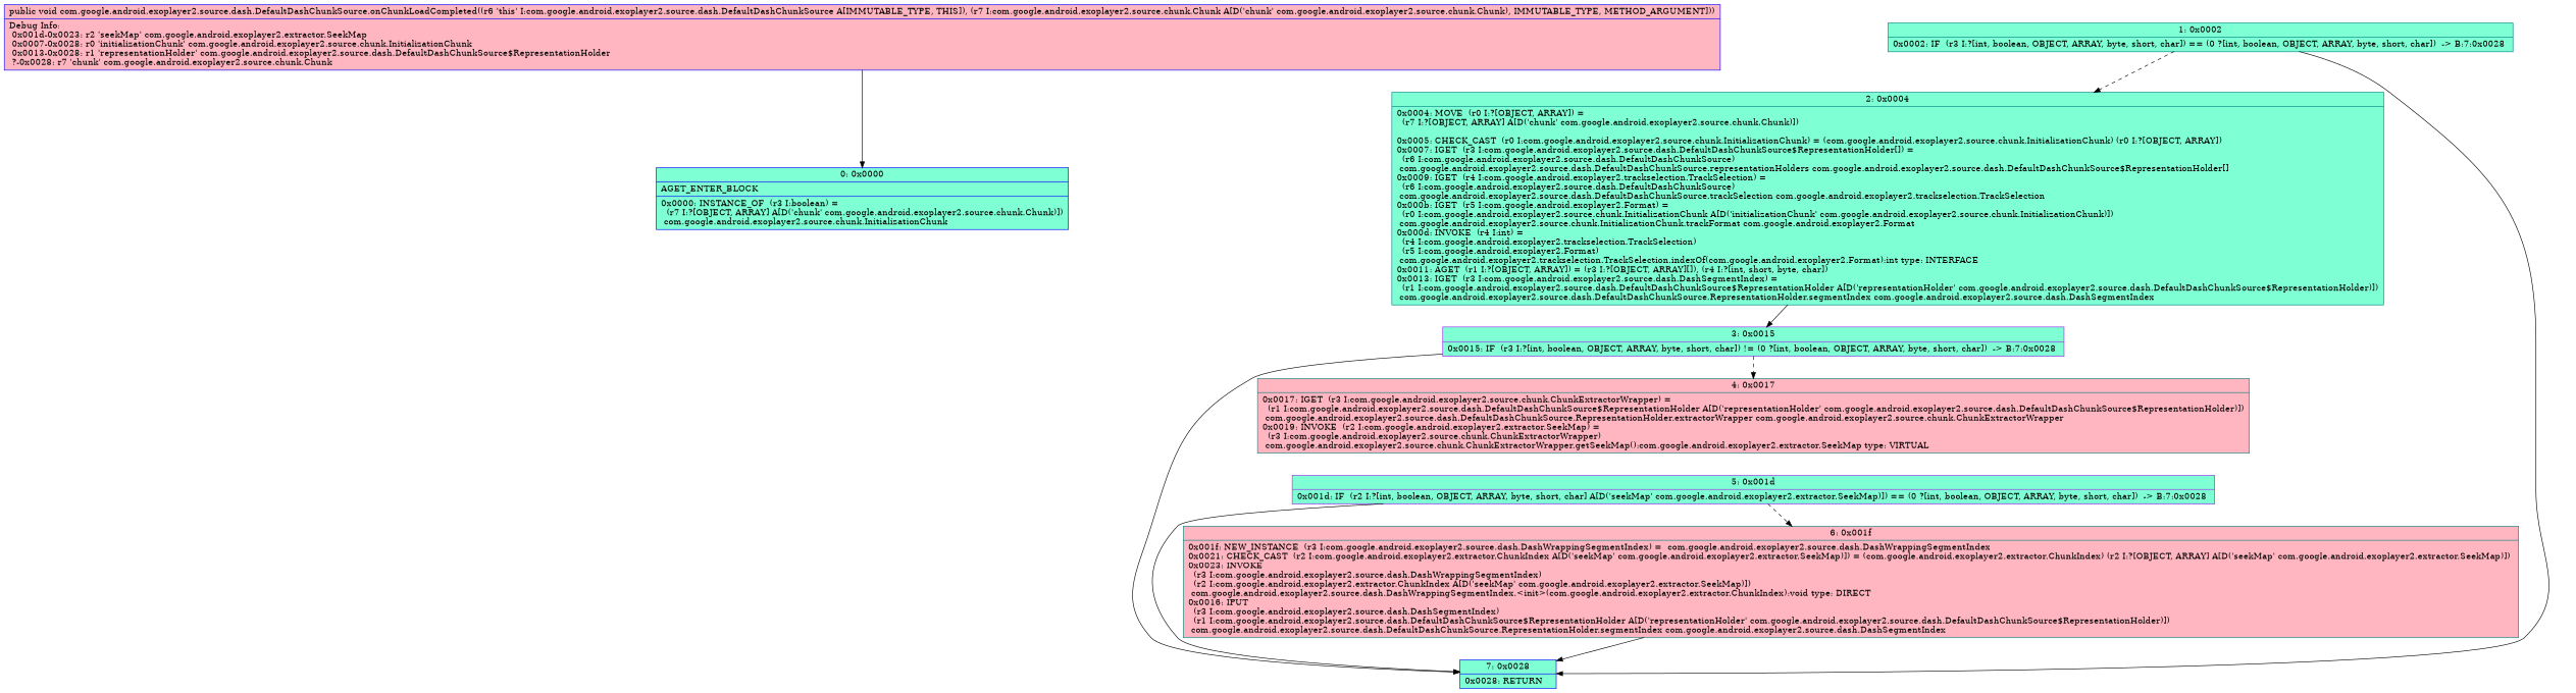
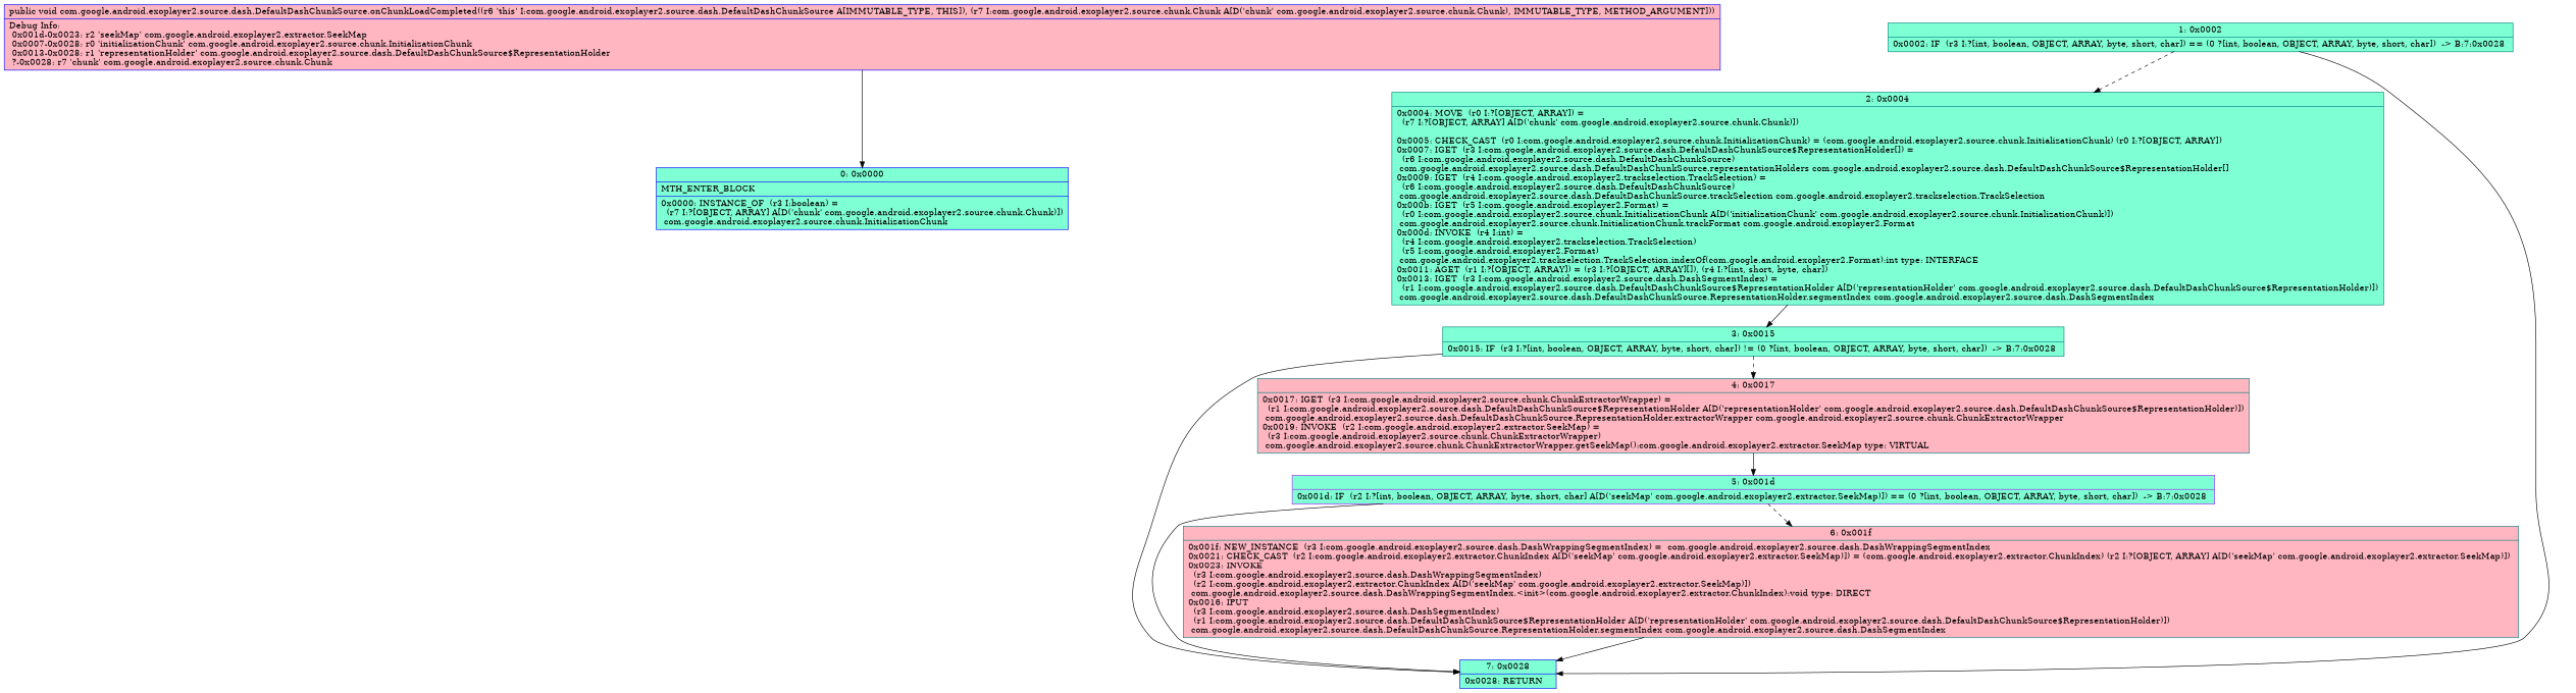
  digraph {
    node [color=teal fillcolor=aquamarine shape=record style=filled]
-   n1 [color=blue label="{0\:\ 0x0000|AGET_ENTER_BLOCK\l|0x0000: INSTANCE_OF  (r3 I:boolean) = \l  (r7 I:?[OBJECT, ARRAY] A[D('chunk' com.google.android.exoplayer2.source.chunk.Chunk)])\l com.google.android.exoplayer2.source.chunk.InitializationChunk \l}"]
+   n1 [color=blue label="{0\:\ 0x0000|MTH_ENTER_BLOCK\l|0x0000: INSTANCE_OF  (r3 I:boolean) = \l  (r7 I:?[OBJECT, ARRAY] A[D('chunk' com.google.android.exoplayer2.source.chunk.Chunk)])\l com.google.android.exoplayer2.source.chunk.InitializationChunk \l}"]
    n2 [label="{1\:\ 0x0002|0x0002: IF  (r3 I:?[int, boolean, OBJECT, ARRAY, byte, short, char]) == (0 ?[int, boolean, OBJECT, ARRAY, byte, short, char])  \-\> B:7:0x0028 \l}"]
    n3 [label="{2\:\ 0x0004|0x0004: MOVE  (r0 I:?[OBJECT, ARRAY]) = \l  (r7 I:?[OBJECT, ARRAY] A[D('chunk' com.google.android.exoplayer2.source.chunk.Chunk)])\l \l0x0005: CHECK_CAST  (r0 I:com.google.android.exoplayer2.source.chunk.InitializationChunk) = (com.google.android.exoplayer2.source.chunk.InitializationChunk) (r0 I:?[OBJECT, ARRAY]) \l0x0007: IGET  (r3 I:com.google.android.exoplayer2.source.dash.DefaultDashChunkSource$RepresentationHolder[]) = \l  (r6 I:com.google.android.exoplayer2.source.dash.DefaultDashChunkSource)\l com.google.android.exoplayer2.source.dash.DefaultDashChunkSource.representationHolders com.google.android.exoplayer2.source.dash.DefaultDashChunkSource$RepresentationHolder[] \l0x0009: IGET  (r4 I:com.google.android.exoplayer2.trackselection.TrackSelection) = \l  (r6 I:com.google.android.exoplayer2.source.dash.DefaultDashChunkSource)\l com.google.android.exoplayer2.source.dash.DefaultDashChunkSource.trackSelection com.google.android.exoplayer2.trackselection.TrackSelection \l0x000b: IGET  (r5 I:com.google.android.exoplayer2.Format) = \l  (r0 I:com.google.android.exoplayer2.source.chunk.InitializationChunk A[D('initializationChunk' com.google.android.exoplayer2.source.chunk.InitializationChunk)])\l com.google.android.exoplayer2.source.chunk.InitializationChunk.trackFormat com.google.android.exoplayer2.Format \l0x000d: INVOKE  (r4 I:int) = \l  (r4 I:com.google.android.exoplayer2.trackselection.TrackSelection)\l  (r5 I:com.google.android.exoplayer2.Format)\l com.google.android.exoplayer2.trackselection.TrackSelection.indexOf(com.google.android.exoplayer2.Format):int type: INTERFACE \l0x0011: AGET  (r1 I:?[OBJECT, ARRAY]) = (r3 I:?[OBJECT, ARRAY][]), (r4 I:?[int, short, byte, char]) \l0x0013: IGET  (r3 I:com.google.android.exoplayer2.source.dash.DashSegmentIndex) = \l  (r1 I:com.google.android.exoplayer2.source.dash.DefaultDashChunkSource$RepresentationHolder A[D('representationHolder' com.google.android.exoplayer2.source.dash.DefaultDashChunkSource$RepresentationHolder)])\l com.google.android.exoplayer2.source.dash.DefaultDashChunkSource.RepresentationHolder.segmentIndex com.google.android.exoplayer2.source.dash.DashSegmentIndex \l}"]
    n4 [color=blue label="{7\:\ 0x0028|0x0028: RETURN   \l}"]
-   n5 [color=purple label="{3\:\ 0x0015|0x0015: IF  (r3 I:?[int, boolean, OBJECT, ARRAY, byte, short, char]) != (0 ?[int, boolean, OBJECT, ARRAY, byte, short, char])  \-\> B:7:0x0028 \l}"]
+   n5 [label="{3\:\ 0x0015|0x0015: IF  (r3 I:?[int, boolean, OBJECT, ARRAY, byte, short, char]) != (0 ?[int, boolean, OBJECT, ARRAY, byte, short, char])  \-\> B:7:0x0028 \l}"]
    n6 [fillcolor=lightpink label="{4\:\ 0x0017|0x0017: IGET  (r3 I:com.google.android.exoplayer2.source.chunk.ChunkExtractorWrapper) = \l  (r1 I:com.google.android.exoplayer2.source.dash.DefaultDashChunkSource$RepresentationHolder A[D('representationHolder' com.google.android.exoplayer2.source.dash.DefaultDashChunkSource$RepresentationHolder)])\l com.google.android.exoplayer2.source.dash.DefaultDashChunkSource.RepresentationHolder.extractorWrapper com.google.android.exoplayer2.source.chunk.ChunkExtractorWrapper \l0x0019: INVOKE  (r2 I:com.google.android.exoplayer2.extractor.SeekMap) = \l  (r3 I:com.google.android.exoplayer2.source.chunk.ChunkExtractorWrapper)\l com.google.android.exoplayer2.source.chunk.ChunkExtractorWrapper.getSeekMap():com.google.android.exoplayer2.extractor.SeekMap type: VIRTUAL \l}"]
    n7 [color=purple label="{5\:\ 0x001d|0x001d: IF  (r2 I:?[int, boolean, OBJECT, ARRAY, byte, short, char] A[D('seekMap' com.google.android.exoplayer2.extractor.SeekMap)]) == (0 ?[int, boolean, OBJECT, ARRAY, byte, short, char])  \-\> B:7:0x0028 \l}"]
    n8 [fillcolor=lightpink label="{6\:\ 0x001f|0x001f: NEW_INSTANCE  (r3 I:com.google.android.exoplayer2.source.dash.DashWrappingSegmentIndex) =  com.google.android.exoplayer2.source.dash.DashWrappingSegmentIndex \l0x0021: CHECK_CAST  (r2 I:com.google.android.exoplayer2.extractor.ChunkIndex A[D('seekMap' com.google.android.exoplayer2.extractor.SeekMap)]) = (com.google.android.exoplayer2.extractor.ChunkIndex) (r2 I:?[OBJECT, ARRAY] A[D('seekMap' com.google.android.exoplayer2.extractor.SeekMap)]) \l0x0023: INVOKE  \l  (r3 I:com.google.android.exoplayer2.source.dash.DashWrappingSegmentIndex)\l  (r2 I:com.google.android.exoplayer2.extractor.ChunkIndex A[D('seekMap' com.google.android.exoplayer2.extractor.SeekMap)])\l com.google.android.exoplayer2.source.dash.DashWrappingSegmentIndex.\<init\>(com.google.android.exoplayer2.extractor.ChunkIndex):void type: DIRECT \l0x0016: IPUT  \l  (r3 I:com.google.android.exoplayer2.source.dash.DashSegmentIndex)\l  (r1 I:com.google.android.exoplayer2.source.dash.DefaultDashChunkSource$RepresentationHolder A[D('representationHolder' com.google.android.exoplayer2.source.dash.DefaultDashChunkSource$RepresentationHolder)])\l com.google.android.exoplayer2.source.dash.DefaultDashChunkSource.RepresentationHolder.segmentIndex com.google.android.exoplayer2.source.dash.DashSegmentIndex \l}"]
    n9 [color=blue fillcolor=lightpink label="{public void com.google.android.exoplayer2.source.dash.DefaultDashChunkSource.onChunkLoadCompleted((r6 'this' I:com.google.android.exoplayer2.source.dash.DefaultDashChunkSource A[IMMUTABLE_TYPE, THIS]), (r7 I:com.google.android.exoplayer2.source.chunk.Chunk A[D('chunk' com.google.android.exoplayer2.source.chunk.Chunk), IMMUTABLE_TYPE, METHOD_ARGUMENT]))  | Debug Info:\l  0x001d\-0x0023: r2 'seekMap' com.google.android.exoplayer2.extractor.SeekMap\l  0x0007\-0x0028: r0 'initializationChunk' com.google.android.exoplayer2.source.chunk.InitializationChunk\l  0x0013\-0x0028: r1 'representationHolder' com.google.android.exoplayer2.source.dash.DefaultDashChunkSource$RepresentationHolder\l  ?\-0x0028: r7 'chunk' com.google.android.exoplayer2.source.chunk.Chunk\l}"]
    n2 -> n3 [style=dashed]
    n2 -> n4
    n3 -> n5
    n5 -> n4
    n5 -> n6 [style=dashed]
+   n6 -> n7
    n7 -> n4
    n7 -> n8 [style=dashed]
    n8 -> n4
    n9 -> n1
  }
